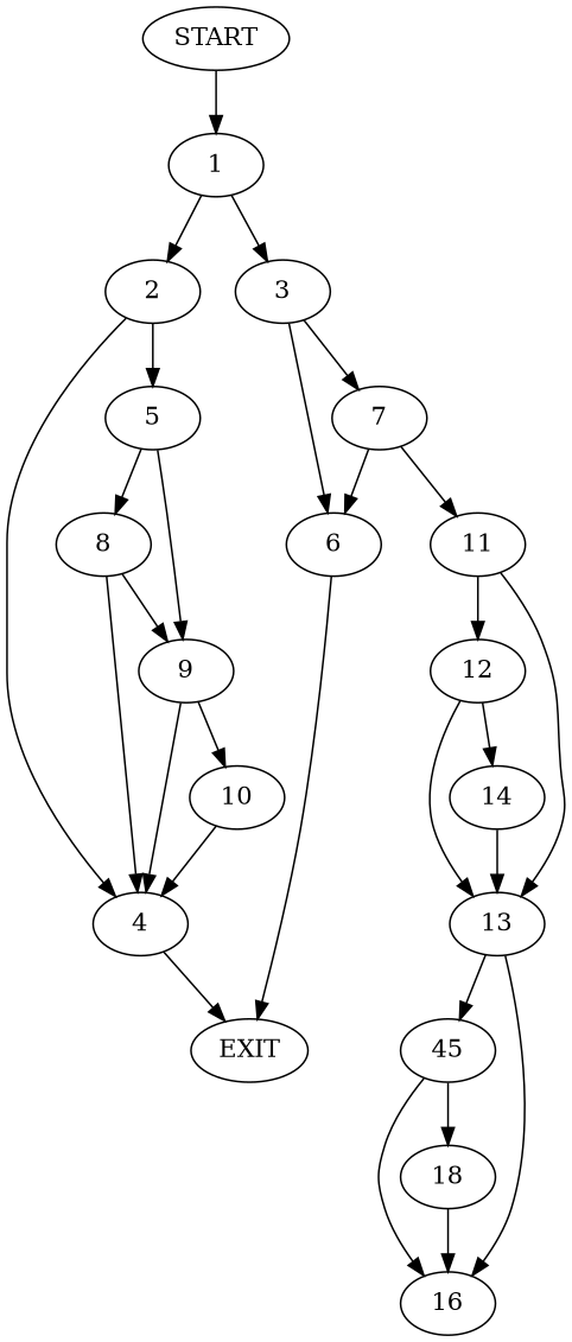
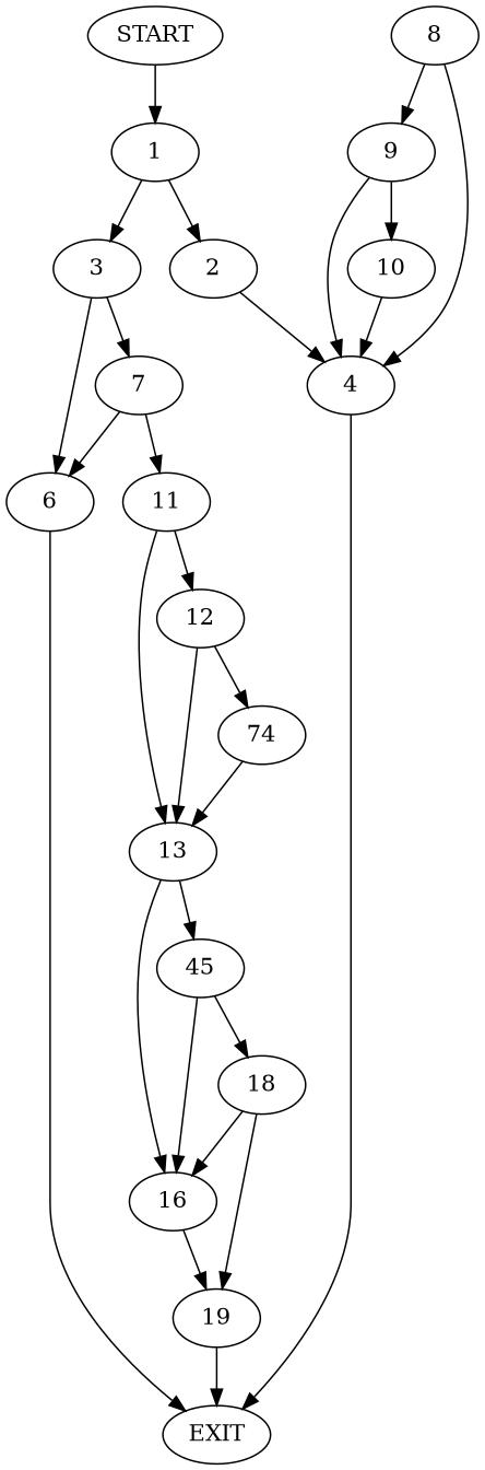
  digraph {
    n1 [label=START]
    1
    2
    3
    n5 [label=EXIT]
    4
-   5
    6
    7
    8
    9
    11
    10
    12
    13
-   14
+   14 [label=74]
    n17 [label=45]
    16
    18
+   19
    n1 -> 1
    1 -> 2
    1 -> 3
    2 -> 4
-   2 -> 5
    3 -> 6
    3 -> 7
    4 -> n5
-   5 -> 8
-   5 -> 9
    6 -> n5
    7 -> 6
    7 -> 11
    8 -> 4
    8 -> 9
    9 -> 4
    9 -> 10
    11 -> 12
    11 -> 13
    10 -> 4
    12 -> 13
    12 -> 14
    13 -> n17
    13 -> 16
    14 -> 13
    n17 -> 16
    n17 -> 18
+   16 -> 19
    18 -> 16
+   18 -> 19
+   19 -> n5
  }
